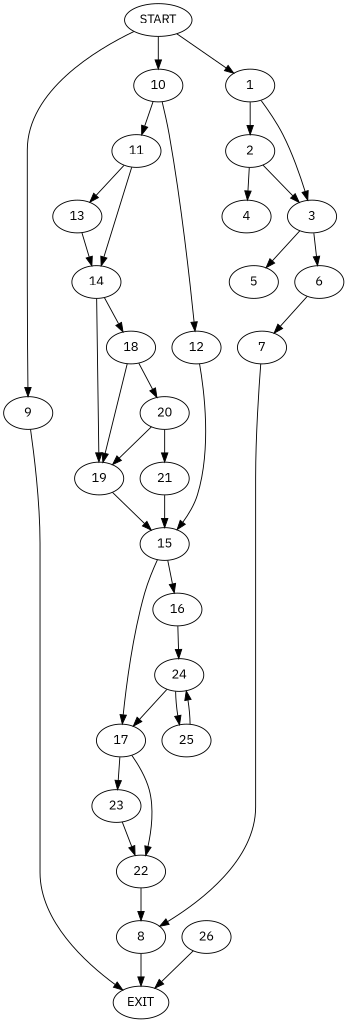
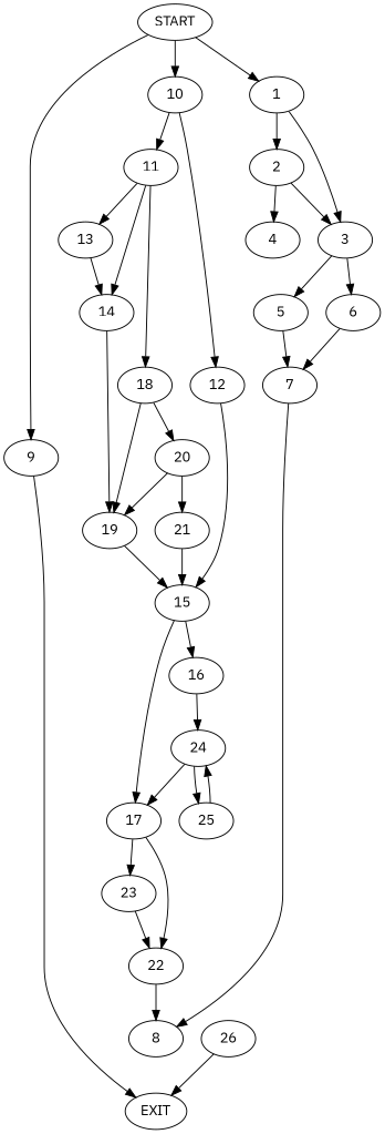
  digraph {
    fontname="IBM Plex Sans"
    node [fontname="IBM Plex Sans"]
    edge [fontname="IBM Plex Sans"]
    n1 [label=START]
    1
    9
    10
    2
    3
    n7 [label=EXIT]
    11
    12
    26
    4
    5
    6
    7
    8
    13
    14
    15
    18
    19
    16
    17
    20
    24
    22
    23
    25
    21
    n1 -> 1
    n1 -> 9
    n1 -> 10
    1 -> 2
    1 -> 3
    9 -> n7
    10 -> 11
    10 -> 12
    2 -> 3
    2 -> 4
    3 -> 5
    3 -> 6
    11 -> 13
    11 -> 14
    12 -> 15
    26 -> n7
+   5 -> 7
    6 -> 7
    7 -> 8
-   8 -> n7
    13 -> 14
-   14 -> 18
+   11 -> 18
    14 -> 19
    15 -> 16
    15 -> 17
    18 -> 19
    18 -> 20
    19 -> 15
    16 -> 24
    17 -> 22
    17 -> 23
    20 -> 19
    20 -> 21
    24 -> 17
    24 -> 25
    22 -> 8
    23 -> 22
    25 -> 24
    21 -> 15
  }
